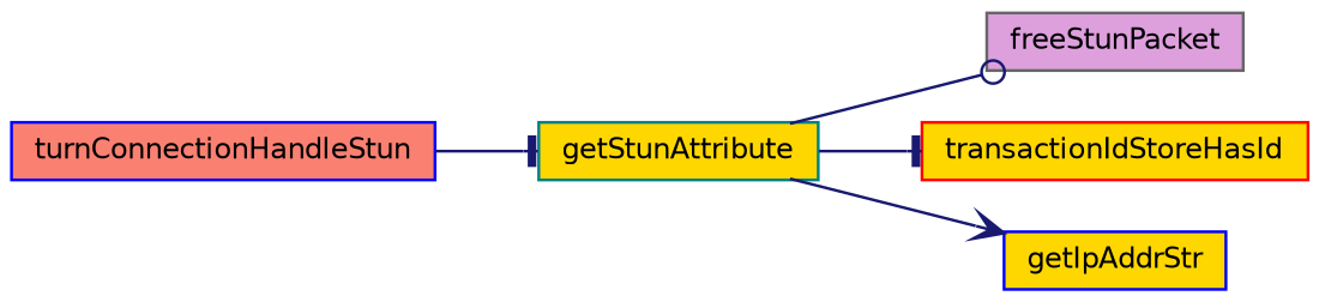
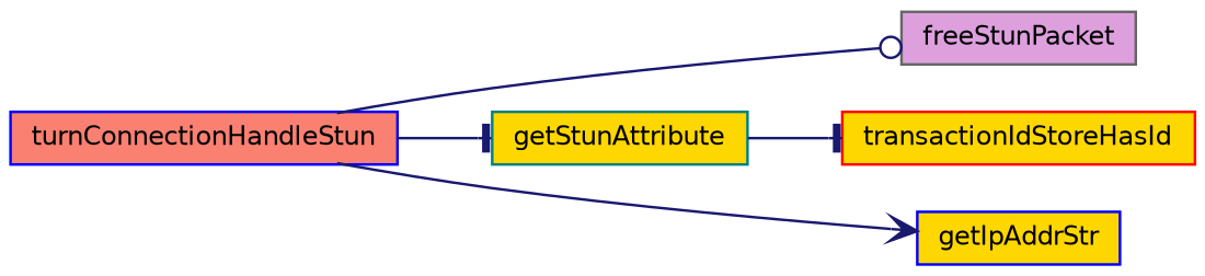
  digraph {
    rankdir=LR
    node [color=blue fillcolor=gold fontname=Helvetica fontsize=10 shape=record style=filled]
    edge [arrowhead=tee color=midnightblue fontname=Helvetica fontsize=10 labelfontname=Helvetica labelfontsize=10 style=solid]
    n1 [fillcolor=salmon fontcolor=black height=0.2 label=turnConnectionHandleStun width=0.4]
    n2 [color=gray40 fillcolor=plum height=0.2 label=freeStunPacket width=0.4]
    n3 [height=0.2 label=getIpAddrStr width=0.4]
    n4 [color=teal height=0.2 label=getStunAttribute width=0.4]
    n5 [color=red height=0.2 label=transactionIdStoreHasId width=0.4]
-   n4 -> n2 [arrowhead=odot]
-   n4 -> n3 [arrowhead=vee]
+   n1 -> n2 [arrowhead=odot]
+   n1 -> n3 [arrowhead=vee]
    n1 -> n4
    n4 -> n5
  }
